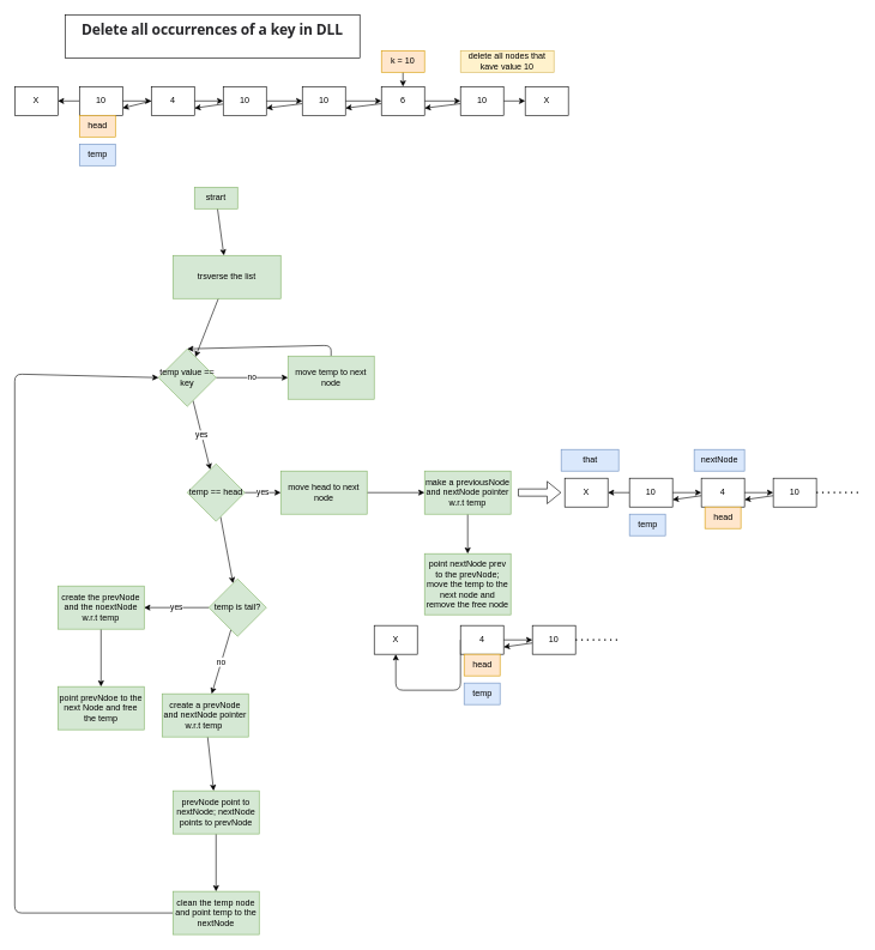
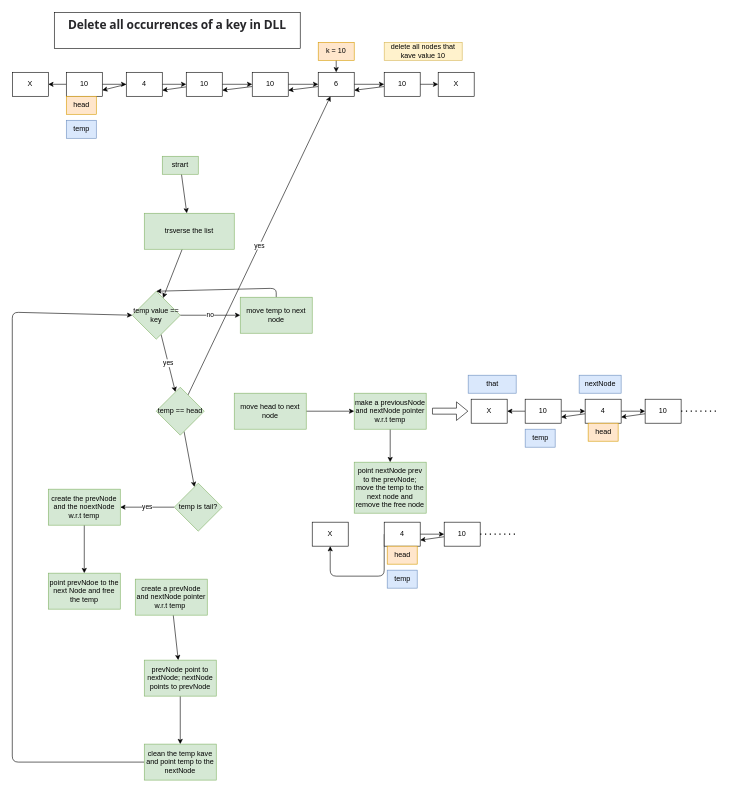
  <mxCell id="0" />
  <mxCell id="1" parent="0" />
  <mxCell id="2" value="&lt;div style=&quot;--tw-border-spacing-x: 0; --tw-border-spacing-y: 0; --tw-translate-x: 0; --tw-translate-y: 0; --tw-rotate: 0; --tw-skew-x: 0; --tw-skew-y: 0; --tw-scale-x: 1; --tw-scale-y: 1; --tw-pan-x: ; --tw-pan-y: ; --tw-pinch-zoom: ; --tw-scroll-snap-strictness: proximity; --tw-gradient-from-position: ; --tw-gradient-via-position: ; --tw-gradient-to-position: ; --tw-ordinal: ; --tw-slashed-zero: ; --tw-numeric-figure: ; --tw-numeric-spacing: ; --tw-numeric-fraction: ; --tw-ring-inset: ; --tw-ring-offset-width: 0px; --tw-ring-offset-color: #fff; --tw-ring-color: #3b82f680; --tw-ring-offset-shadow: 0 0 #0000; --tw-ring-shadow: 0 0 #0000; --tw-shadow: 0 0 #0000; --tw-shadow-colored: 0 0 #0000; --tw-blur: ; --tw-brightness: ; --tw-contrast: ; --tw-grayscale: ; --tw-hue-rotate: ; --tw-invert: ; --tw-saturate: ; --tw-sepia: ; --tw-drop-shadow: ; --tw-backdrop-blur: ; --tw-backdrop-brightness: ; --tw-backdrop-contrast: ; --tw-backdrop-grayscale: ; --tw-backdrop-hue-rotate: ; --tw-backdrop-invert: ; --tw-backdrop-opacity: ; --tw-backdrop-saturate: ; --tw-backdrop-sepia: ; --tw-contain-size: ; --tw-contain-layout: ; --tw-contain-paint: ; --tw-contain-style: ; border: 0px solid rgb(229, 231, 235); box-sizing: border-box; scrollbar-color: auto; scrollbar-width: auto; font-size: 1.25rem; letter-spacing: -0.01em; line-height: 1.5; font-weight: 600; --tw-text-opacity: 1; color: rgb(39, 39, 42); font-family: ui-sans-serif, system-ui, sans-serif, &amp;quot;Apple Color Emoji&amp;quot;, &amp;quot;Segoe UI Emoji&amp;quot;, &amp;quot;Segoe UI Symbol&amp;quot;, &amp;quot;Noto Color Emoji&amp;quot;; font-style: normal; font-variant-ligatures: normal; font-variant-caps: normal; orphans: 2; text-align: start; text-indent: 0px; text-transform: none; widows: 2; word-spacing: 0px; -webkit-text-stroke-width: 0px; white-space: normal; background-color: rgb(255, 255, 255); text-decoration-thickness: initial; text-decoration-style: initial; text-decoration-color: initial;&quot; class=&quot;font-semibold text-zinc-800 dark:text-zinc-100 text-xl&quot;&gt;Delete all occurrences of a key in DLL&lt;/div&gt;&lt;div style=&quot;--tw-border-spacing-x: 0; --tw-border-spacing-y: 0; --tw-translate-x: 0; --tw-translate-y: 0; --tw-rotate: 0; --tw-skew-x: 0; --tw-skew-y: 0; --tw-scale-x: 1; --tw-scale-y: 1; --tw-pan-x: ; --tw-pan-y: ; --tw-pinch-zoom: ; --tw-scroll-snap-strictness: proximity; --tw-gradient-from-position: ; --tw-gradient-via-position: ; --tw-gradient-to-position: ; --tw-ordinal: ; --tw-slashed-zero: ; --tw-numeric-figure: ; --tw-numeric-spacing: ; --tw-numeric-fraction: ; --tw-ring-inset: ; --tw-ring-offset-width: 0px; --tw-ring-offset-color: #fff; --tw-ring-color: #3b82f680; --tw-ring-offset-shadow: 0 0 #0000; --tw-ring-shadow: 0 0 #0000; --tw-shadow: 0 0 #0000; --tw-shadow-colored: 0 0 #0000; --tw-blur: ; --tw-brightness: ; --tw-contrast: ; --tw-grayscale: ; --tw-hue-rotate: ; --tw-invert: ; --tw-saturate: ; --tw-sepia: ; --tw-drop-shadow: ; --tw-backdrop-blur: ; --tw-backdrop-brightness: ; --tw-backdrop-contrast: ; --tw-backdrop-grayscale: ; --tw-backdrop-hue-rotate: ; --tw-backdrop-invert: ; --tw-backdrop-opacity: ; --tw-backdrop-saturate: ; --tw-backdrop-sepia: ; --tw-contain-size: ; --tw-contain-layout: ; --tw-contain-paint: ; --tw-contain-style: ; border: 0px solid rgb(229, 231, 235); box-sizing: border-box; scrollbar-color: auto; scrollbar-width: auto; display: flex; column-gap: 0.5rem; color: rgb(0, 0, 0); font-family: ui-sans-serif, system-ui, sans-serif, &amp;quot;Apple Color Emoji&amp;quot;, &amp;quot;Segoe UI Emoji&amp;quot;, &amp;quot;Segoe UI Symbol&amp;quot;, &amp;quot;Noto Color Emoji&amp;quot;; font-size: medium; font-style: normal; font-variant-ligatures: normal; font-variant-caps: normal; font-weight: 400; letter-spacing: normal; orphans: 2; text-align: start; text-indent: 0px; text-transform: none; widows: 2; word-spacing: 0px; -webkit-text-stroke-width: 0px; white-space: normal; background-color: rgb(255, 255, 255); text-decoration-thickness: initial; text-decoration-style: initial; text-decoration-color: initial;&quot; class=&quot;flex gap-x-2&quot;&gt;&lt;br class=&quot;Apple-interchange-newline&quot;&gt;&lt;/div&gt;" style="whiteSpace=wrap;html=1;" vertex="1" parent="1"><mxGeometry x="90" y="20" width="410" height="60" as="geometry" /></mxCell>
  <mxCell id="3" value="" style="edgeStyle=none;html=1;" edge="1" parent="1" source="5" target="6"><mxGeometry relative="1" as="geometry" /></mxCell>
  <mxCell id="4" value="" style="edgeStyle=none;html=1;" edge="1" parent="1" source="5" target="9"><mxGeometry relative="1" as="geometry" /></mxCell>
  <mxCell id="5" value="10" style="whiteSpace=wrap;html=1;" vertex="1" parent="1"><mxGeometry x="110" y="120" width="60" height="40" as="geometry" /></mxCell>
  <mxCell id="6" value="X" style="whiteSpace=wrap;html=1;" vertex="1" parent="1"><mxGeometry x="20" y="120" width="60" height="40" as="geometry" /></mxCell>
  <mxCell id="7" value="" style="edgeStyle=none;html=1;" edge="1" parent="1" source="9" target="12"><mxGeometry relative="1" as="geometry" /></mxCell>
  <mxCell id="8" style="edgeStyle=none;html=1;entryX=1;entryY=0.75;entryDx=0;entryDy=0;exitX=0;exitY=0.5;exitDx=0;exitDy=0;" edge="1" parent="1" source="9" target="5"><mxGeometry relative="1" as="geometry" /></mxCell>
  <mxCell id="9" value="4" style="whiteSpace=wrap;html=1;" vertex="1" parent="1"><mxGeometry x="210" y="120" width="60" height="40" as="geometry" /></mxCell>
  <mxCell id="10" value="" style="edgeStyle=none;html=1;" edge="1" parent="1" source="12" target="15"><mxGeometry relative="1" as="geometry" /></mxCell>
  <mxCell id="11" style="edgeStyle=none;html=1;entryX=1;entryY=0.75;entryDx=0;entryDy=0;" edge="1" parent="1" source="12" target="9"><mxGeometry relative="1" as="geometry" /></mxCell>
  <mxCell id="12" value="10" style="whiteSpace=wrap;html=1;" vertex="1" parent="1"><mxGeometry x="310" y="120" width="60" height="40" as="geometry" /></mxCell>
  <mxCell id="13" value="" style="edgeStyle=none;html=1;" edge="1" parent="1" source="15" target="18"><mxGeometry relative="1" as="geometry" /></mxCell>
  <mxCell id="14" style="edgeStyle=none;html=1;entryX=1;entryY=0.75;entryDx=0;entryDy=0;" edge="1" parent="1" source="15" target="12"><mxGeometry relative="1" as="geometry" /></mxCell>
  <mxCell id="15" value="10" style="whiteSpace=wrap;html=1;" vertex="1" parent="1"><mxGeometry x="420" y="120" width="60" height="40" as="geometry" /></mxCell>
  <mxCell id="16" value="" style="edgeStyle=none;html=1;" edge="1" parent="1" source="18" target="21"><mxGeometry relative="1" as="geometry" /></mxCell>
  <mxCell id="17" style="edgeStyle=none;html=1;entryX=1;entryY=0.75;entryDx=0;entryDy=0;" edge="1" parent="1" source="18" target="15"><mxGeometry relative="1" as="geometry" /></mxCell>
  <mxCell id="18" value="6" style="whiteSpace=wrap;html=1;" vertex="1" parent="1"><mxGeometry x="530" y="120" width="60" height="40" as="geometry" /></mxCell>
  <mxCell id="19" value="" style="edgeStyle=none;html=1;" edge="1" parent="1" source="21" target="22"><mxGeometry relative="1" as="geometry" /></mxCell>
  <mxCell id="20" style="edgeStyle=none;html=1;entryX=1;entryY=0.75;entryDx=0;entryDy=0;" edge="1" parent="1" source="21" target="18"><mxGeometry relative="1" as="geometry" /></mxCell>
  <mxCell id="21" value="10" style="whiteSpace=wrap;html=1;" vertex="1" parent="1"><mxGeometry x="640" y="120" width="60" height="40" as="geometry" /></mxCell>
  <mxCell id="22" value="X" style="whiteSpace=wrap;html=1;" vertex="1" parent="1"><mxGeometry x="730" y="120" width="60" height="40" as="geometry" /></mxCell>
  <mxCell id="23" value="head" style="text;html=1;align=center;verticalAlign=middle;resizable=0;points=[];autosize=1;strokeColor=#d79b00;fillColor=#ffe6cc;" vertex="1" parent="1"><mxGeometry x="110" y="160" width="50" height="30" as="geometry" /></mxCell>
  <mxCell id="24" value="delete all nodes that kave value 10" style="text;strokeColor=#d6b656;align=center;fillColor=#fff2cc;html=1;verticalAlign=middle;whiteSpace=wrap;rounded=0;" vertex="1" parent="1"><mxGeometry x="640" y="70" width="130" height="30" as="geometry" /></mxCell>
  <mxCell id="25" value="" style="edgeStyle=none;html=1;" edge="1" parent="1" source="26" target="18"><mxGeometry relative="1" as="geometry" /></mxCell>
  <mxCell id="26" value="k = 10" style="text;strokeColor=#d79b00;align=center;fillColor=#ffe6cc;html=1;verticalAlign=middle;whiteSpace=wrap;rounded=0;" vertex="1" parent="1"><mxGeometry x="530" y="70" width="60" height="30" as="geometry" /></mxCell>
  <mxCell id="27" value="temp" style="text;html=1;align=center;verticalAlign=middle;resizable=0;points=[];autosize=1;strokeColor=#6c8ebf;fillColor=#dae8fc;" vertex="1" parent="1"><mxGeometry x="110" y="200" width="50" height="30" as="geometry" /></mxCell>
  <mxCell id="28" value="" style="edgeStyle=none;html=1;" edge="1" parent="1" source="29" target="31"><mxGeometry relative="1" as="geometry" /></mxCell>
  <mxCell id="29" value="strart" style="text;strokeColor=#82b366;align=center;fillColor=#d5e8d4;html=1;verticalAlign=middle;whiteSpace=wrap;rounded=0;" vertex="1" parent="1"><mxGeometry x="270" y="260" width="60" height="30" as="geometry" /></mxCell>
  <mxCell id="30" value="" style="edgeStyle=none;html=1;" edge="1" parent="1" source="31" target="34"><mxGeometry relative="1" as="geometry" /></mxCell>
  <mxCell id="31" value="trsverse the list" style="whiteSpace=wrap;html=1;fillColor=#d5e8d4;strokeColor=#82b366;gradientColor=none;rounded=0;" vertex="1" parent="1"><mxGeometry x="240" y="355" width="150" height="60" as="geometry" /></mxCell>
  <mxCell id="32" value="no" style="edgeStyle=none;html=1;" edge="1" parent="1" source="34" target="65"><mxGeometry relative="1" as="geometry" /></mxCell>
  <mxCell id="33" value="yes" style="edgeStyle=none;html=1;" edge="1" parent="1" source="34" target="68"><mxGeometry relative="1" as="geometry" /></mxCell>
  <mxCell id="34" value="temp value == key" style="rhombus;whiteSpace=wrap;html=1;fillColor=#d5e8d4;strokeColor=#82b366;gradientColor=none;rounded=0;" vertex="1" parent="1"><mxGeometry x="220" y="485" width="80" height="80" as="geometry" /></mxCell>
  <mxCell id="35" value="" style="edgeStyle=none;html=1;" edge="1" parent="1" source="36" target="38"><mxGeometry relative="1" as="geometry" /></mxCell>
  <mxCell id="36" value="move head to next node" style="whiteSpace=wrap;html=1;fillColor=#d5e8d4;strokeColor=#82b366;gradientColor=none;rounded=0;" vertex="1" parent="1"><mxGeometry x="390" y="655" width="120" height="60" as="geometry" /></mxCell>
  <mxCell id="37" value="" style="edgeStyle=none;html=1;" edge="1" parent="1" source="38" target="39"><mxGeometry relative="1" as="geometry" /></mxCell>
  <mxCell id="38" value="make a previousNode and nextNode pointer w.r.t temp" style="whiteSpace=wrap;html=1;fillColor=#d5e8d4;strokeColor=#82b366;gradientColor=none;rounded=0;" vertex="1" parent="1"><mxGeometry x="590" y="655" width="120" height="60" as="geometry" /></mxCell>
  <mxCell id="39" value="point nextNode prev to the prevNode; move the temp to the next node and remove the free node" style="whiteSpace=wrap;html=1;fillColor=#d5e8d4;strokeColor=#82b366;gradientColor=none;rounded=0;" vertex="1" parent="1"><mxGeometry x="590" y="770" width="120" height="85" as="geometry" /></mxCell>
  <mxCell id="40" value="X" style="whiteSpace=wrap;html=1;" vertex="1" parent="1"><mxGeometry x="520" y="870" width="60" height="40" as="geometry" /></mxCell>
  <mxCell id="41" value="" style="edgeStyle=none;html=1;" edge="1" source="43" target="45" parent="1"><mxGeometry relative="1" as="geometry" /></mxCell>
  <mxCell id="42" style="edgeStyle=none;html=1;entryX=0.5;entryY=1;entryDx=0;entryDy=0;exitX=0;exitY=0.5;exitDx=0;exitDy=0;" edge="1" source="43" target="40" parent="1"><mxGeometry relative="1" as="geometry"><Array as="points"><mxPoint x="640" y="960" /><mxPoint x="550" y="960" /></Array></mxGeometry></mxCell>
  <mxCell id="43" value="4" style="whiteSpace=wrap;html=1;" vertex="1" parent="1"><mxGeometry x="640" y="870" width="60" height="40" as="geometry" /></mxCell>
  <mxCell id="44" style="edgeStyle=none;html=1;entryX=1;entryY=0.75;entryDx=0;entryDy=0;" edge="1" source="45" target="43" parent="1"><mxGeometry relative="1" as="geometry" /></mxCell>
  <mxCell id="45" value="10" style="whiteSpace=wrap;html=1;" vertex="1" parent="1"><mxGeometry x="740" y="870" width="60" height="40" as="geometry" /></mxCell>
  <mxCell id="46" value="head" style="text;html=1;align=center;verticalAlign=middle;resizable=0;points=[];autosize=1;strokeColor=#d79b00;fillColor=#ffe6cc;" vertex="1" parent="1"><mxGeometry x="645" y="910" width="50" height="30" as="geometry" /></mxCell>
  <mxCell id="47" value="temp" style="text;html=1;align=center;verticalAlign=middle;resizable=0;points=[];autosize=1;strokeColor=#6c8ebf;fillColor=#dae8fc;" vertex="1" parent="1"><mxGeometry x="645" y="950" width="50" height="30" as="geometry" /></mxCell>
  <mxCell id="48" value="" style="endArrow=none;dashed=1;html=1;dashPattern=1 3;strokeWidth=2;" edge="1" parent="1"><mxGeometry width="50" height="50" relative="1" as="geometry"><mxPoint x="800" y="890" as="sourcePoint" /><mxPoint x="860" y="890" as="targetPoint" /></mxGeometry></mxCell>
  <mxCell id="49" value="" style="edgeStyle=none;html=1;" edge="1" source="51" target="52" parent="1"><mxGeometry relative="1" as="geometry" /></mxCell>
  <mxCell id="50" value="" style="edgeStyle=none;html=1;" edge="1" source="51" target="55" parent="1"><mxGeometry relative="1" as="geometry" /></mxCell>
  <mxCell id="51" value="10" style="whiteSpace=wrap;html=1;" vertex="1" parent="1"><mxGeometry x="875" y="665" width="60" height="40" as="geometry" /></mxCell>
  <mxCell id="52" value="X" style="whiteSpace=wrap;html=1;" vertex="1" parent="1"><mxGeometry x="785" y="665" width="60" height="40" as="geometry" /></mxCell>
  <mxCell id="53" value="" style="edgeStyle=none;html=1;" edge="1" source="55" target="57" parent="1"><mxGeometry relative="1" as="geometry" /></mxCell>
  <mxCell id="54" style="edgeStyle=none;html=1;entryX=1;entryY=0.75;entryDx=0;entryDy=0;" edge="1" parent="1" source="55" target="51"><mxGeometry relative="1" as="geometry" /></mxCell>
  <mxCell id="55" value="4" style="whiteSpace=wrap;html=1;" vertex="1" parent="1"><mxGeometry x="975" y="665" width="60" height="40" as="geometry" /></mxCell>
  <mxCell id="56" style="edgeStyle=none;html=1;entryX=1;entryY=0.75;entryDx=0;entryDy=0;" edge="1" source="57" target="55" parent="1"><mxGeometry relative="1" as="geometry" /></mxCell>
  <mxCell id="57" value="10" style="whiteSpace=wrap;html=1;" vertex="1" parent="1"><mxGeometry x="1075" y="665" width="60" height="40" as="geometry" /></mxCell>
  <mxCell id="58" value="head" style="text;html=1;align=center;verticalAlign=middle;resizable=0;points=[];autosize=1;strokeColor=#d79b00;fillColor=#ffe6cc;" vertex="1" parent="1"><mxGeometry x="980" y="705" width="50" height="30" as="geometry" /></mxCell>
  <mxCell id="59" value="temp" style="text;html=1;align=center;verticalAlign=middle;resizable=0;points=[];autosize=1;strokeColor=#6c8ebf;fillColor=#dae8fc;" vertex="1" parent="1"><mxGeometry x="875" y="715" width="50" height="30" as="geometry" /></mxCell>
  <mxCell id="60" value="" style="endArrow=none;dashed=1;html=1;dashPattern=1 3;strokeWidth=2;" edge="1" parent="1"><mxGeometry width="50" height="50" relative="1" as="geometry"><mxPoint x="1135" y="685" as="sourcePoint" /><mxPoint x="1195" y="685" as="targetPoint" /></mxGeometry></mxCell>
  <mxCell id="61" value="nextNode" style="text;html=1;align=center;verticalAlign=middle;resizable=0;points=[];autosize=1;strokeColor=#6c8ebf;fillColor=#dae8fc;" vertex="1" parent="1"><mxGeometry x="965" y="625" width="70" height="30" as="geometry" /></mxCell>
  <mxCell id="62" value="that" style="text;html=1;align=center;verticalAlign=middle;resizable=0;points=[];autosize=1;strokeColor=#6c8ebf;fillColor=#dae8fc;" vertex="1" parent="1"><mxGeometry x="780" y="625" width="80" height="30" as="geometry" /></mxCell>
  <mxCell id="63" value="" style="shape=flexArrow;endArrow=classic;html=1;" edge="1" parent="1"><mxGeometry width="50" height="50" relative="1" as="geometry"><mxPoint x="720" y="684.94" as="sourcePoint" /><mxPoint x="780" y="684.94" as="targetPoint" /></mxGeometry></mxCell>
  <mxCell id="64" style="edgeStyle=none;html=1;entryX=0.5;entryY=0;entryDx=0;entryDy=0;" edge="1" parent="1" source="65" target="34"><mxGeometry relative="1" as="geometry"><Array as="points"><mxPoint x="460" y="480" /></Array></mxGeometry></mxCell>
  <mxCell id="65" value="move temp to next node" style="whiteSpace=wrap;html=1;fillColor=#d5e8d4;strokeColor=#82b366;gradientColor=none;rounded=0;" vertex="1" parent="1"><mxGeometry x="400" y="495" width="120" height="60" as="geometry" /></mxCell>
- <mxCell id="66" value="yes" style="edgeStyle=none;html=1;entryX=0;entryY=0.5;entryDx=0;entryDy=0;" edge="1" parent="1" source="68" target="36"><mxGeometry relative="1" as="geometry" /></mxCell>
+ <mxCell id="66" value="yes" style="edgeStyle=none;html=1;" edge="1" parent="1" source="68" target="18"><mxGeometry relative="1" as="geometry" /></mxCell>
  <mxCell id="67" value="" style="edgeStyle=none;html=1;" edge="1" parent="1" source="68" target="77"><mxGeometry relative="1" as="geometry" /></mxCell>
  <mxCell id="68" value="temp == head" style="rhombus;whiteSpace=wrap;html=1;fillColor=#d5e8d4;strokeColor=#82b366;gradientColor=none;rounded=0;" vertex="1" parent="1"><mxGeometry x="260" y="645" width="80" height="80" as="geometry" /></mxCell>
  <mxCell id="69" value="" style="edgeStyle=none;html=1;" edge="1" parent="1" source="70" target="72"><mxGeometry relative="1" as="geometry" /></mxCell>
  <mxCell id="70" value="create a prevNode and nextNode pointer w.r.t temp&amp;nbsp;" style="whiteSpace=wrap;html=1;fillColor=#d5e8d4;strokeColor=#82b366;gradientColor=none;rounded=0;" vertex="1" parent="1"><mxGeometry x="225" y="965" width="120" height="60" as="geometry" /></mxCell>
  <mxCell id="71" value="" style="edgeStyle=none;html=1;" edge="1" parent="1" source="72" target="74"><mxGeometry relative="1" as="geometry" /></mxCell>
  <mxCell id="72" value="prevNode point to nextNode; nextNode points to prevNode" style="whiteSpace=wrap;html=1;fillColor=#d5e8d4;strokeColor=#82b366;gradientColor=none;rounded=0;" vertex="1" parent="1"><mxGeometry x="240" y="1100" width="120" height="60" as="geometry" /></mxCell>
  <mxCell id="73" style="edgeStyle=none;html=1;entryX=0;entryY=0.5;entryDx=0;entryDy=0;" edge="1" parent="1" source="74" target="34"><mxGeometry relative="1" as="geometry"><Array as="points"><mxPoint x="20" y="1270" /><mxPoint x="20" y="520" /></Array></mxGeometry></mxCell>
- <mxCell id="74" value="clean the temp node and point temp to the nextNode" style="whiteSpace=wrap;html=1;fillColor=#d5e8d4;strokeColor=#82b366;gradientColor=none;rounded=0;" vertex="1" parent="1"><mxGeometry x="240" y="1240" width="120" height="60" as="geometry" /></mxCell>
- <mxCell id="75" value="no" style="edgeStyle=none;html=1;" edge="1" parent="1" source="77" target="70"><mxGeometry relative="1" as="geometry" /></mxCell>
+ <mxCell id="74" value="clean the temp kave and point temp to the nextNode" style="whiteSpace=wrap;html=1;fillColor=#d5e8d4;strokeColor=#82b366;gradientColor=none;rounded=0;" vertex="1" parent="1"><mxGeometry x="240" y="1240" width="120" height="60" as="geometry" /></mxCell>
  <mxCell id="76" value="yes" style="edgeStyle=none;html=1;" edge="1" parent="1" source="77" target="79"><mxGeometry relative="1" as="geometry" /></mxCell>
  <mxCell id="77" value="temp is tail?" style="rhombus;whiteSpace=wrap;html=1;fillColor=#d5e8d4;strokeColor=#82b366;gradientColor=none;rounded=0;" vertex="1" parent="1"><mxGeometry x="290" y="805" width="80" height="80" as="geometry" /></mxCell>
  <mxCell id="78" value="" style="edgeStyle=none;html=1;" edge="1" parent="1" source="79" target="80"><mxGeometry relative="1" as="geometry" /></mxCell>
  <mxCell id="79" value="create the prevNode and the noextNode w.r.t temp" style="whiteSpace=wrap;html=1;fillColor=#d5e8d4;strokeColor=#82b366;gradientColor=none;rounded=0;" vertex="1" parent="1"><mxGeometry x="80" y="815" width="120" height="60" as="geometry" /></mxCell>
  <mxCell id="80" value="point prevNdoe to the next Node and free the temp" style="whiteSpace=wrap;html=1;fillColor=#d5e8d4;strokeColor=#82b366;gradientColor=none;rounded=0;" vertex="1" parent="1"><mxGeometry x="80" y="955" width="120" height="60" as="geometry" /></mxCell>
